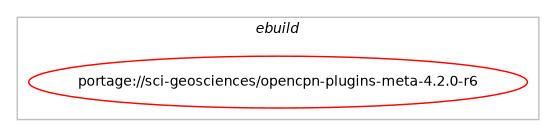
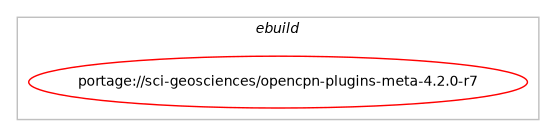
  digraph {
    compound=true
    concentrate=true
    fontname=Helvetica
    fontsize=10
    newrank=true
    rankdir=LR
    ranksep=1.5
-   n1 [color=red fontname=Helvetica fontsize=10 label="portage://sci-geosciences/opencpn-plugins-meta-4.2.0-r6" width=4]
+   n1 [color=red fontname=Helvetica fontsize=10 label="portage://sci-geosciences/opencpn-plugins-meta-4.2.0-r7" width=4]
    subgraph cluster_1 {
      color=gray
      label=<<i>ebuild</i>>
      n1
    }
    subgraph cluster_2 {
      color=gray
      label=<<i>dependencies</i>>
      subgraph cluster_3 {
        color=gray
        fillcolor="#eeeeee"
        label=<<i>compile</i>>
        style=filled
      }
      subgraph cluster_4 {
        color=gray
        fillcolor="#eeeeee"
        label=<<i>compile and run</i>>
        style=filled
      }
      subgraph cluster_5 {
        color=gray
        fillcolor="#eeeeee"
        label=<<i>run</i>>
        style=filled
      }
    }
    subgraph cluster_6 {
      color=gray
      label=<<i>candidates</i>>
      rank=same
    }
  }
